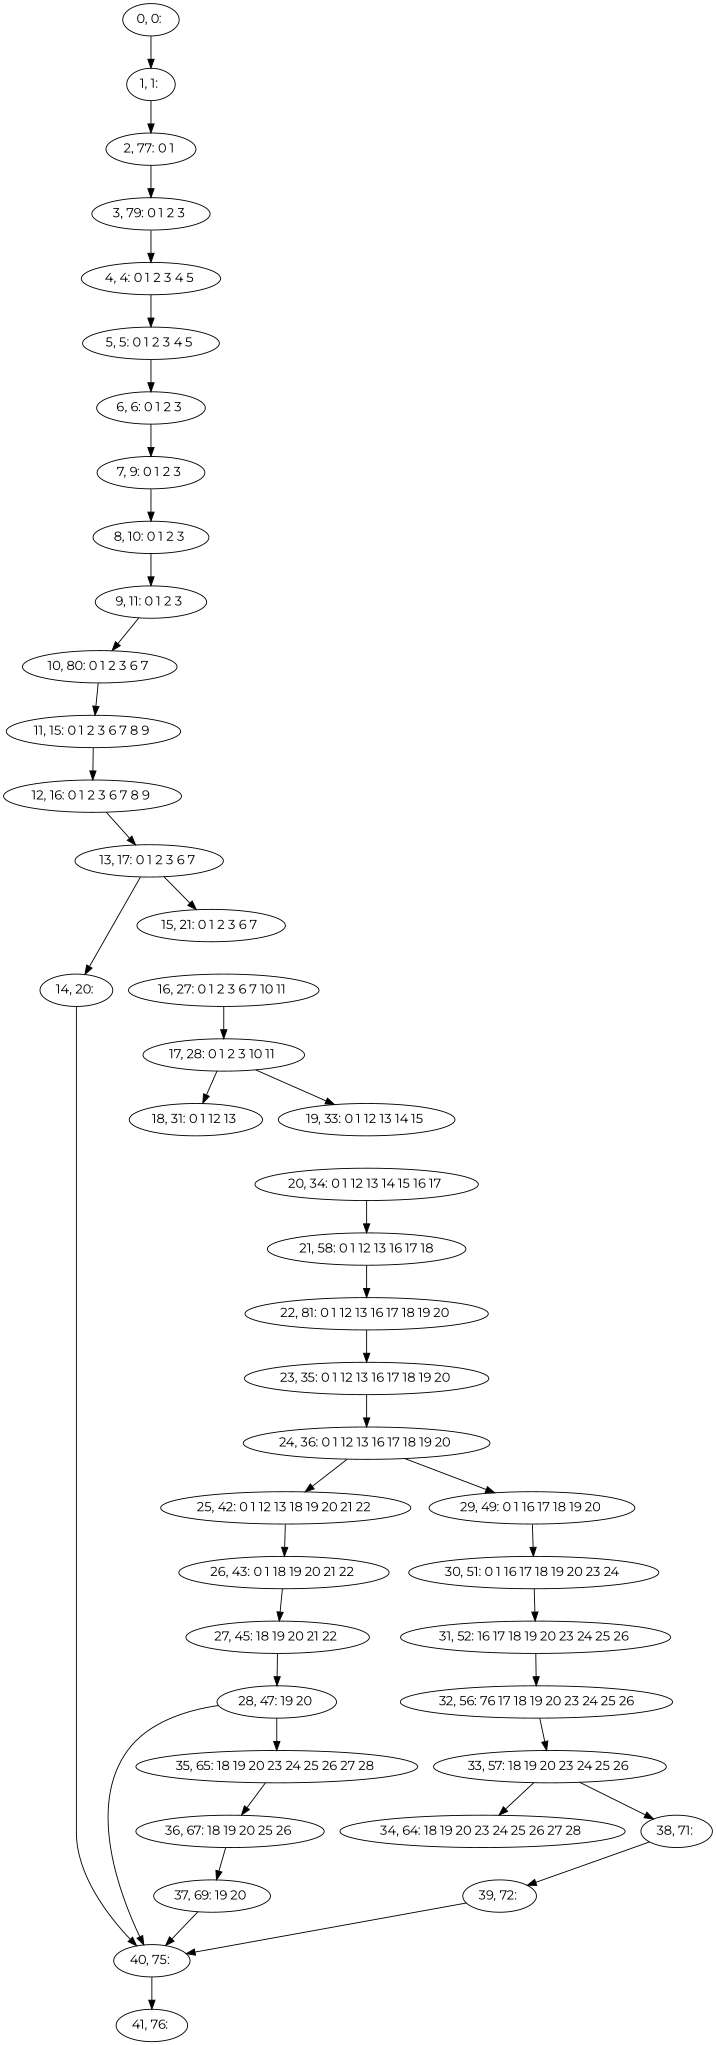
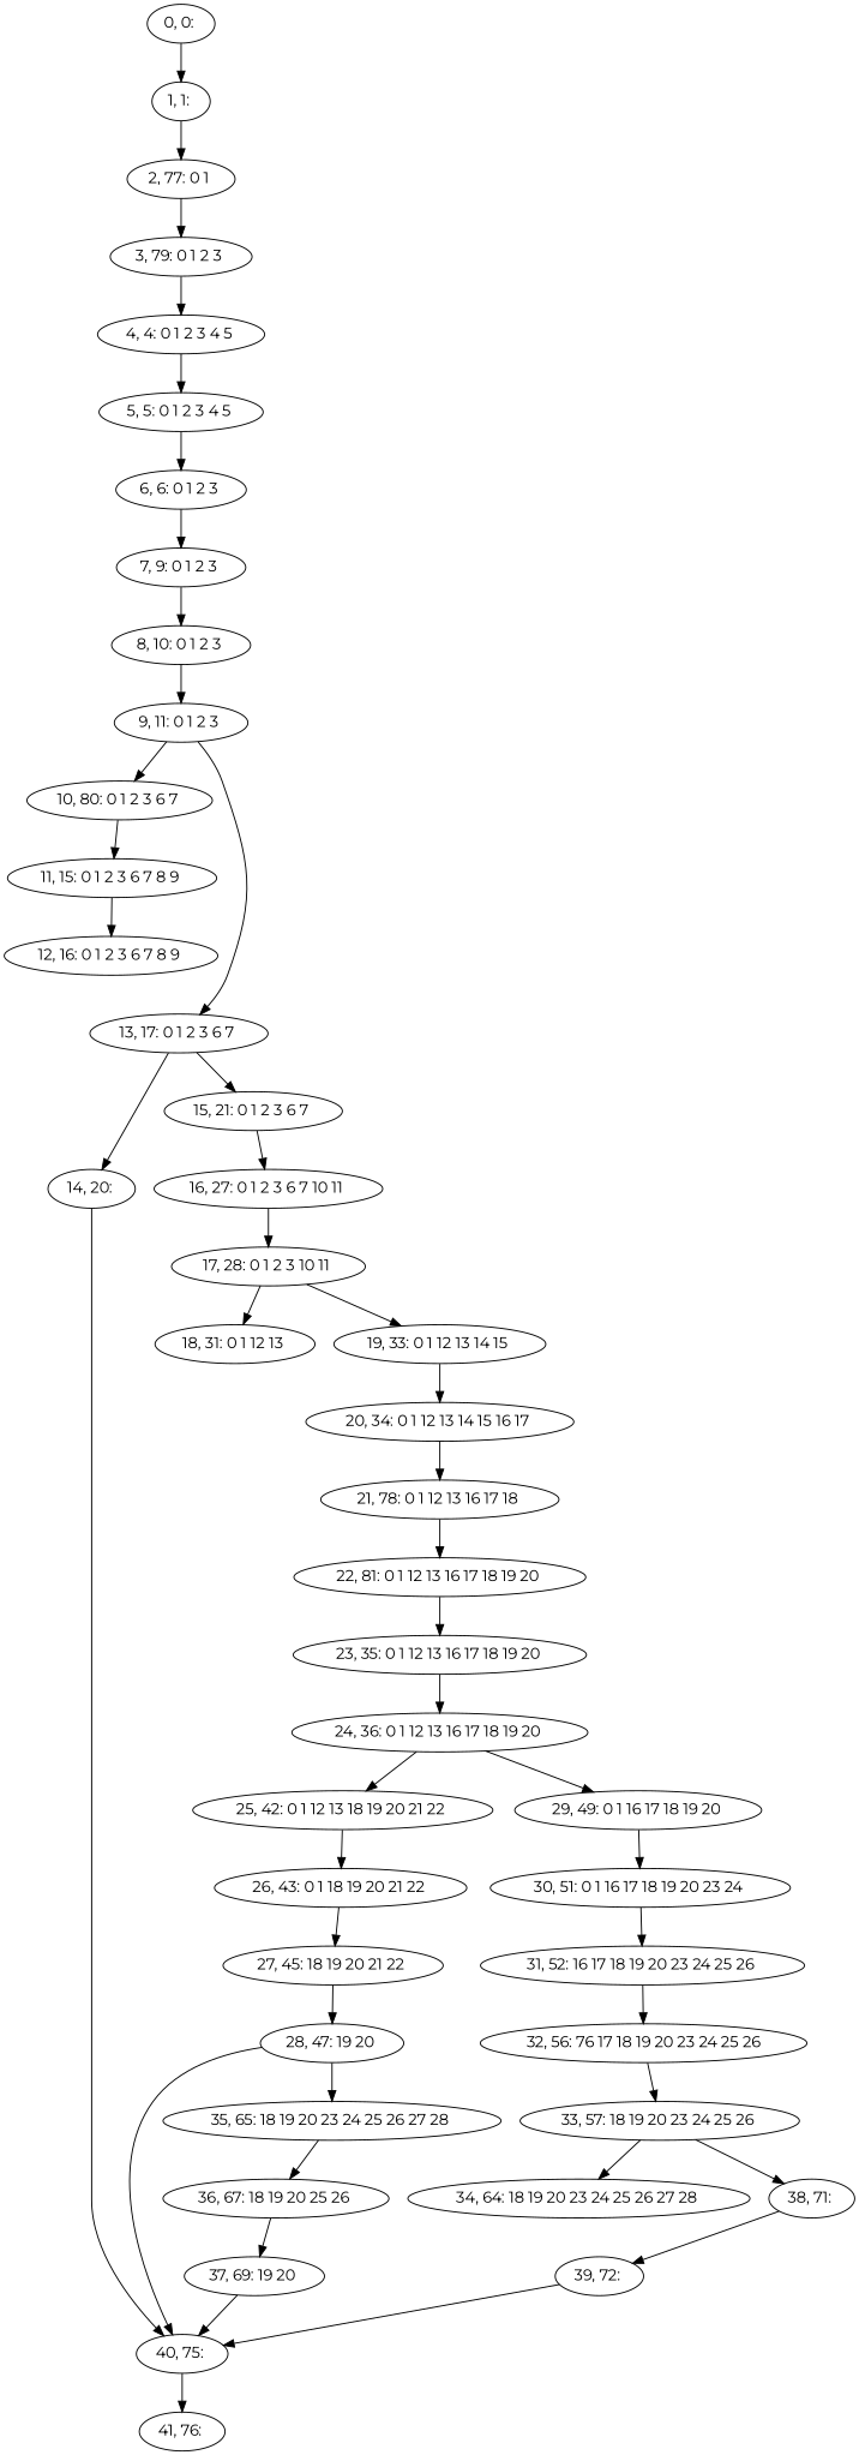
  digraph {
    fontname=Montserrat
    node [fontname=Montserrat]
    edge [fontname=Montserrat]
    n1 [label="0, 0: "]
    n2 [label="1, 1: "]
    n3 [label="2, 77: 0 1 "]
    n4 [label="3, 79: 0 1 2 3 "]
    n5 [label="4, 4: 0 1 2 3 4 5 "]
    n6 [label="5, 5: 0 1 2 3 4 5 "]
    n7 [label="6, 6: 0 1 2 3 "]
    n8 [label="7, 9: 0 1 2 3 "]
    n9 [label="8, 10: 0 1 2 3 "]
    n10 [label="9, 11: 0 1 2 3 "]
    n11 [label="10, 80: 0 1 2 3 6 7 "]
    n12 [label="11, 15: 0 1 2 3 6 7 8 9 "]
    n13 [label="12, 16: 0 1 2 3 6 7 8 9 "]
    n14 [label="13, 17: 0 1 2 3 6 7 "]
    n15 [label="14, 20: "]
    n16 [label="15, 21: 0 1 2 3 6 7 "]
    n17 [label="40, 75: "]
    n18 [label="16, 27: 0 1 2 3 6 7 10 11 "]
    n19 [label="41, 76: "]
    n20 [label="17, 28: 0 1 2 3 10 11 "]
    n21 [label="18, 31: 0 1 12 13 "]
    n22 [label="19, 33: 0 1 12 13 14 15 "]
    n23 [label="20, 34: 0 1 12 13 14 15 16 17 "]
-   n24 [label="21, 58: 0 1 12 13 16 17 18"]
+   n24 [label="21, 78: 0 1 12 13 16 17 18 "]
    n25 [label="22, 81: 0 1 12 13 16 17 18 19 20 "]
    n26 [label="23, 35: 0 1 12 13 16 17 18 19 20 "]
    n27 [label="24, 36: 0 1 12 13 16 17 18 19 20 "]
    n28 [label="25, 42: 0 1 12 13 18 19 20 21 22 "]
    n29 [label="29, 49: 0 1 16 17 18 19 20 "]
    n30 [label="26, 43: 0 1 18 19 20 21 22 "]
    n31 [label="30, 51: 0 1 16 17 18 19 20 23 24 "]
    n32 [label="27, 45: 18 19 20 21 22 "]
    n33 [label="28, 47: 19 20 "]
    n34 [label="35, 65: 18 19 20 23 24 25 26 27 28 "]
    n35 [label="31, 52: 16 17 18 19 20 23 24 25 26 "]
    n36 [label="32, 56: 76 17 18 19 20 23 24 25 26"]
    n37 [label="33, 57: 18 19 20 23 24 25 26 "]
    n38 [label="34, 64: 18 19 20 23 24 25 26 27 28 "]
    n39 [label="38, 71: "]
    n40 [label="39, 72: "]
    n41 [label="36, 67: 18 19 20 25 26 "]
    n42 [label="37, 69: 19 20 "]
    n1 -> n2
    n2 -> n3
    n3 -> n4
    n4 -> n5
    n5 -> n6
    n6 -> n7
    n7 -> n8
    n8 -> n9
    n9 -> n10
    n10 -> n11
    n11 -> n12
    n12 -> n13
-   n13 -> n14
+   n10 -> n14
    n14 -> n15
    n14 -> n16
    n15 -> n17
+   n16 -> n18
    n17 -> n19
    n18 -> n20
    n20 -> n21
    n20 -> n22
+   n22 -> n23
    n23 -> n24
    n24 -> n25
    n25 -> n26
    n26 -> n27
    n27 -> n28
    n27 -> n29
    n28 -> n30
    n29 -> n31
    n30 -> n32
    n31 -> n35
    n32 -> n33
    n33 -> n17
    n33 -> n34
    n34 -> n41
    n35 -> n36
    n36 -> n37
    n37 -> n38
    n37 -> n39
    n39 -> n40
    n40 -> n17
    n41 -> n42
    n42 -> n17
  }
